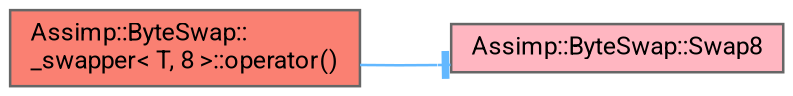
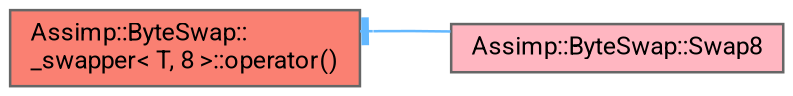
  digraph {
    rankdir=LR
    fontname=Roboto
    node [fontname=Roboto fontsize=10 shape=box style=filled]
    n1 [color=gray40 fillcolor=salmon fontcolor=black height=0.2 label="Assimp::ByteSwap::\l_swapper\< T, 8 \>::operator()" width=0.4]
    n2 [color=grey40 fillcolor=lightpink height=0.2 label="Assimp::ByteSwap::Swap8" width=0.4]
-   n1 -> n2 [color=steelblue1 fontname=Roboto fontsize=10 labelfontname=Helvetica labelfontsize=10 style=solid arrowhead=tee]
+   n2 -> n1 [color=steelblue1 fontname=Roboto fontsize=10 labelfontname=Helvetica labelfontsize=10 style=solid arrowhead=tee]
  }
